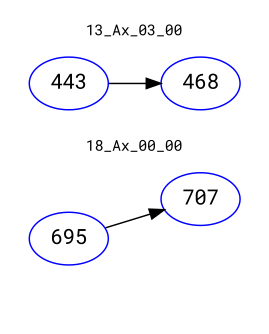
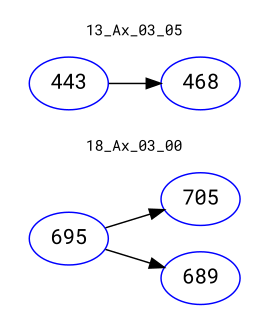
  digraph {
    fontname="Roboto Mono"
    rankdir=LR
    node [color=blue fontname="Roboto Mono"]
    edge [color=black fontname="Roboto Mono"]
    n1 [label=695]
-   n3 [label=707]
+   n2 [label=689]
+   n3 [label=705]
    n4 [label=443]
    n5 [label=468]
    subgraph cluster_1 {
      color=white
      fontsize=10
-     label="18_Ax_00_00"
+     label="18_Ax_03_00"
      n1
+     n2
      n3
    }
    subgraph cluster_2 {
      color=white
      fontsize=10
-     label="13_Ax_03_00"
+     label="13_Ax_03_05"
      n4
      n5
    }
+   n1 -> n2
    n1 -> n3
    n4 -> n5
  }
